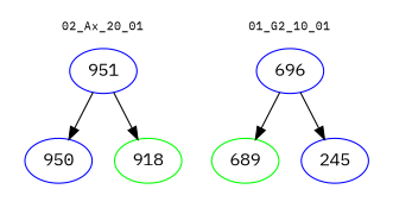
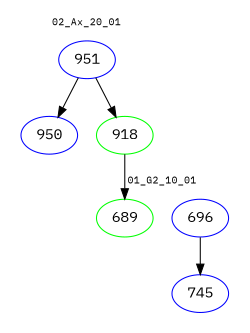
  digraph {
    fontname="IBM Plex Mono"
    node [color=blue fontname="IBM Plex Mono"]
    edge [color=black fontname="IBM Plex Mono"]
    n1 [label=951]
    n2 [label=950]
    n3 [color=green label=918]
    n4 [label=696]
    n5 [color=green label=689]
-   n6 [label=245]
+   n6 [label=745]
    subgraph cluster_1 {
      color=white
      fontsize=10
      label="02_Ax_20_01"
      n1
      n2
      n3
    }
    subgraph cluster_2 {
      color=white
      fontsize=10
      label="01_G2_10_01"
      n4
      n5
      n6
    }
    n1 -> n2
    n1 -> n3
-   n4 -> n5
+   n3 -> n5
    n4 -> n6
  }
